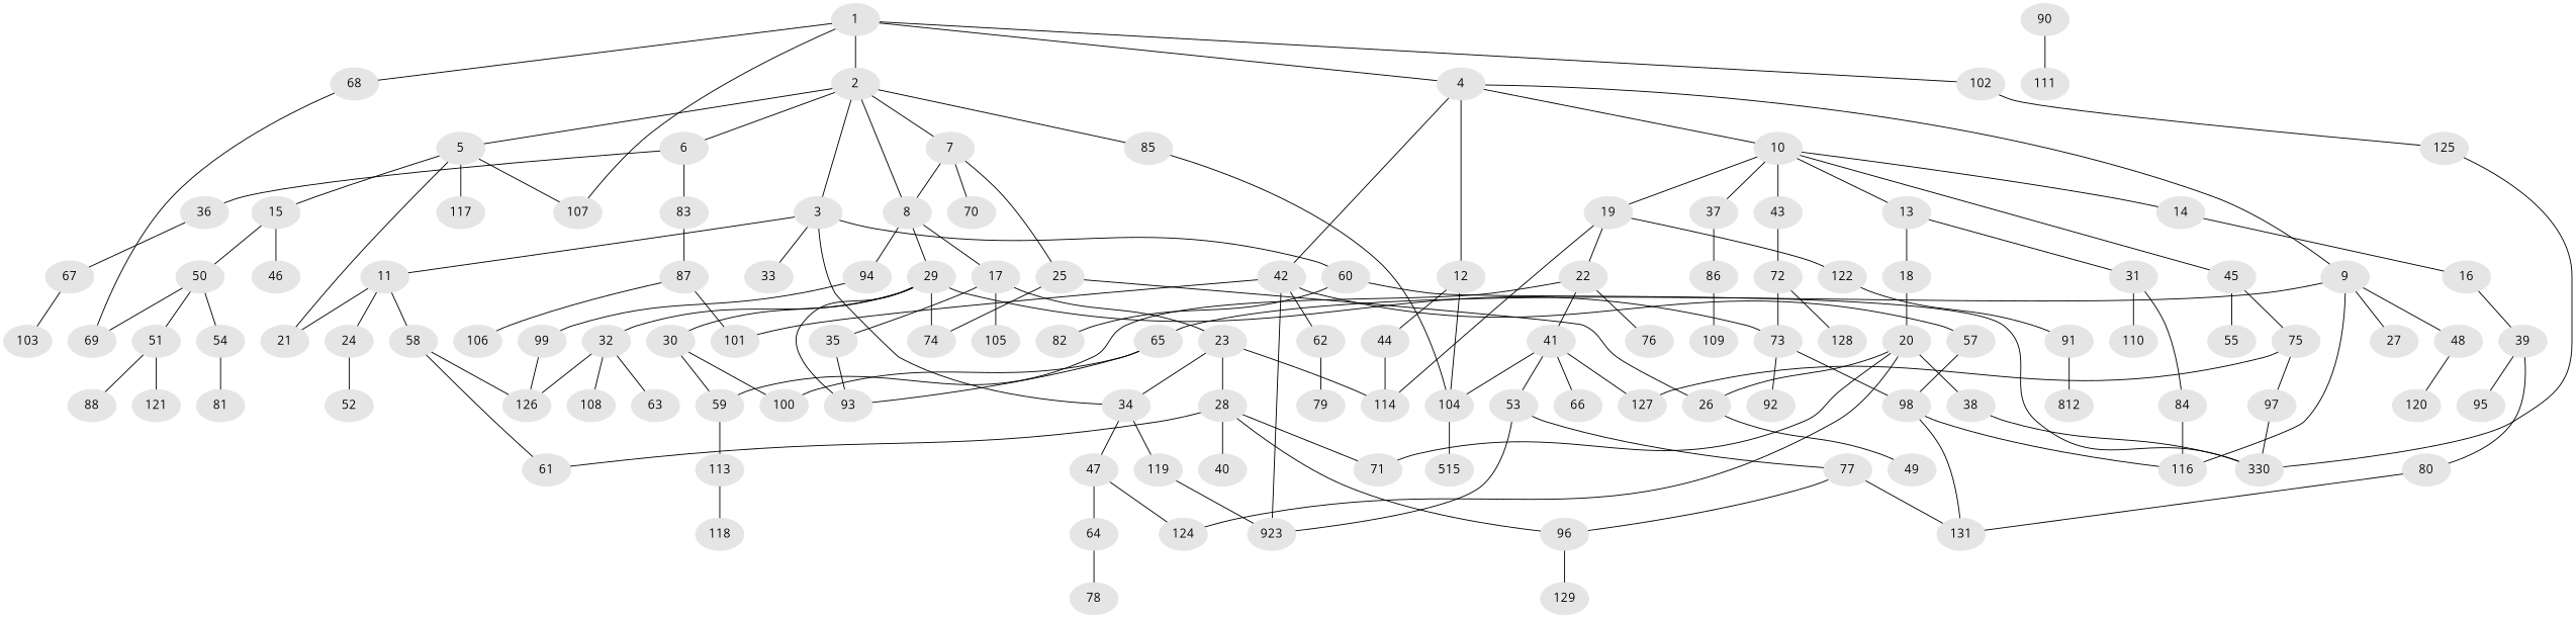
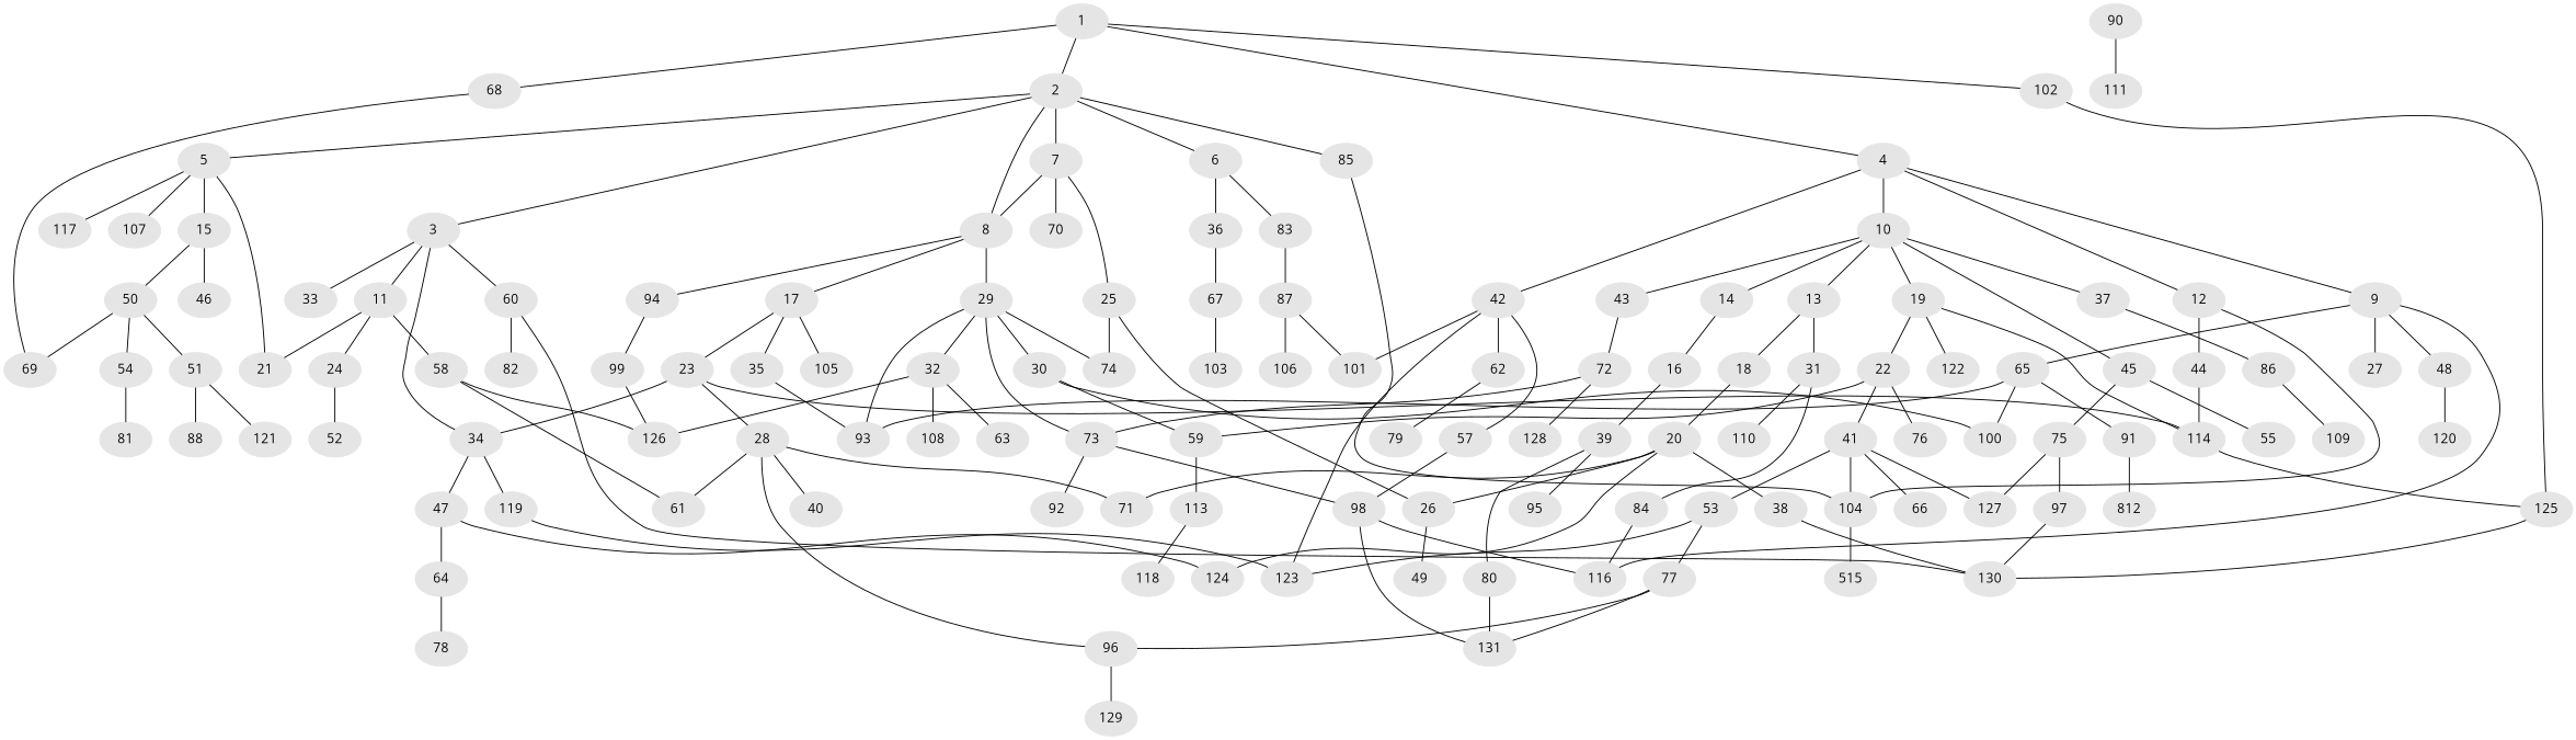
  graph {
    fontname="Open Sans"
    node [color=gray90 fontname="Open Sans" style=filled]
    edge [fontname="Open Sans"]
    1
    2
    4
    68
    102
    107
    3
    5
    6
    7
    8
    85
    9
    10
    12
    42
    69
    125
    11
    33
    34
    60
    15
    21
    117
    36
    83
    25
    70
    17
    29
    94
    104
    24
    58
    47
    119
-   130 [label=330]
+   130
    82
    27
    48
    65
    116
    14
    13
    19
    37
    43
    45
    44
    16
    57
    62
    101
-   123 [label=923]
+   123
    46
    50
    67
    87
    26
    74
    23
    35
    105
    30
    32
    73
    93
    99
    120
    100
    91
    18
    31
    22
    114
    122
    86
    72
    55
    75
    52
    61
    126
    n85 [label=515]
    20
    84
    110
    39
    51
    54
    80
    95
    28
    71
    38
    124
    41
    59
    76
    49
    53
    66
    127
    113
    40
    96
    90
    111
    129
    63
    108
    98
    92
    64
    103
    109
    131
    77
    79
    128
    97
    78
    88
    121
    81
    106
    118
    n129 [label=812]
    1 -- 2
    1 -- 4
    1 -- 68
    1 -- 102
-   1 -- 107
    2 -- 3
    2 -- 5
    2 -- 6
    2 -- 7
    2 -- 8
    2 -- 85
    4 -- 9
    4 -- 10
    4 -- 12
    4 -- 42
    68 -- 69
    102 -- 125
    3 -- 11
    3 -- 33
    3 -- 34
    3 -- 60
    5 -- 107
    5 -- 15
    5 -- 21
    5 -- 117
    6 -- 36
    6 -- 83
    7 -- 8
    7 -- 25
    7 -- 70
    8 -- 17
    8 -- 29
    8 -- 94
    85 -- 104
    9 -- 27
    9 -- 48
    9 -- 65
    9 -- 116
    10 -- 14
    10 -- 13
    10 -- 19
    10 -- 37
    10 -- 43
    10 -- 45
    12 -- 104
    12 -- 44
    42 -- 57
    42 -- 62
    42 -- 101
    42 -- 123
    125 -- 130
    11 -- 21
    11 -- 24
    11 -- 58
    34 -- 47
    34 -- 119
    60 -- 130
    60 -- 82
    15 -- 46
    15 -- 50
    36 -- 67
    83 -- 87
    25 -- 26
    25 -- 74
    17 -- 23
    17 -- 35
    17 -- 105
    29 -- 74
    29 -- 30
    29 -- 32
    29 -- 73
    29 -- 93
    94 -- 99
    104 -- n85
    24 -- 52
    58 -- 61
    58 -- 126
    47 -- 124
    47 -- 64
    119 -- 123
    48 -- 120
    65 -- 93
    65 -- 100
-   122 -- 91
+   65 -- 91
    14 -- 16
    13 -- 18
    13 -- 31
    19 -- 22
    19 -- 114
    19 -- 122
    37 -- 86
    43 -- 72
    45 -- 55
    45 -- 75
    44 -- 114
    16 -- 39
    57 -- 98
    62 -- 79
    50 -- 69
    50 -- 51
    50 -- 54
    67 -- 103
    87 -- 101
    87 -- 106
    26 -- 49
    23 -- 34
    23 -- 114
    23 -- 28
    35 -- 93
    30 -- 100
    30 -- 59
    32 -- 126
    32 -- 63
    32 -- 108
    73 -- 98
    73 -- 92
    99 -- 126
    91 -- n129
    18 -- 20
    31 -- 84
    31 -- 110
    22 -- 41
    22 -- 59
    22 -- 76
+   114 -- 125
    86 -- 109
    72 -- 73
    72 -- 128
    75 -- 127
    75 -- 97
    20 -- 26
    20 -- 71
    20 -- 38
    20 -- 124
    84 -- 116
    39 -- 80
    39 -- 95
    51 -- 88
    51 -- 121
    54 -- 81
    80 -- 131
    28 -- 61
    28 -- 71
    28 -- 40
    28 -- 96
    38 -- 130
    41 -- 104
    41 -- 53
    41 -- 66
    41 -- 127
    59 -- 113
    53 -- 123
    53 -- 77
    113 -- 118
    96 -- 129
    90 -- 111
    98 -- 116
    98 -- 131
    64 -- 78
    77 -- 96
    77 -- 131
    97 -- 130
  }
